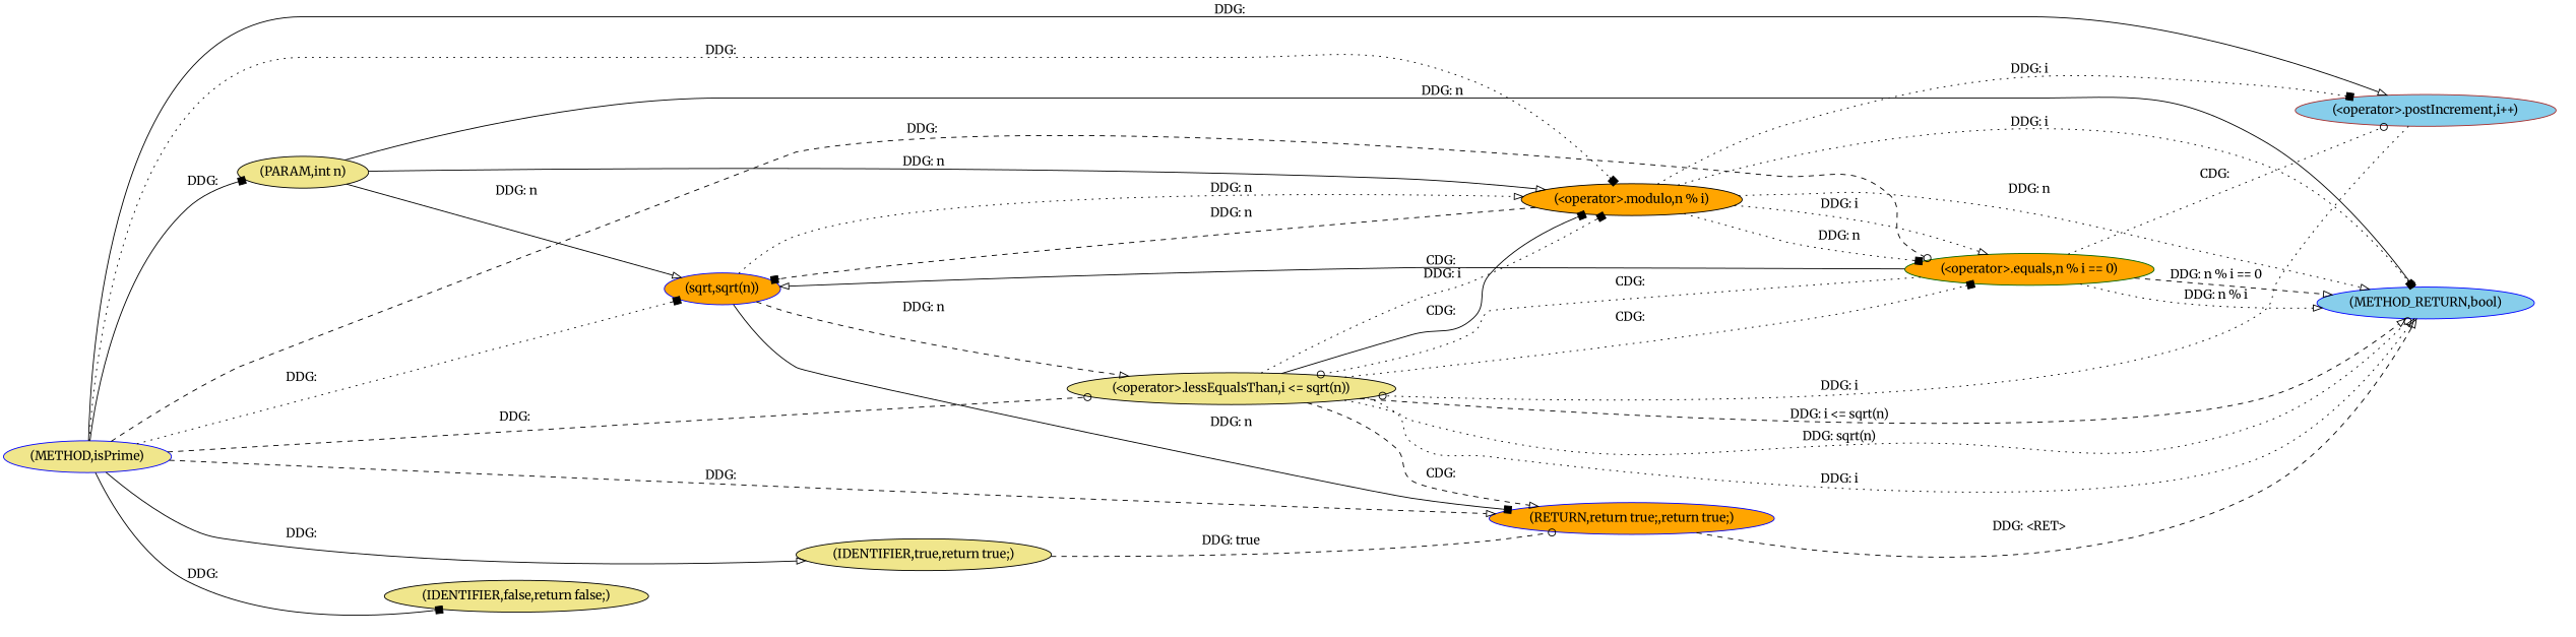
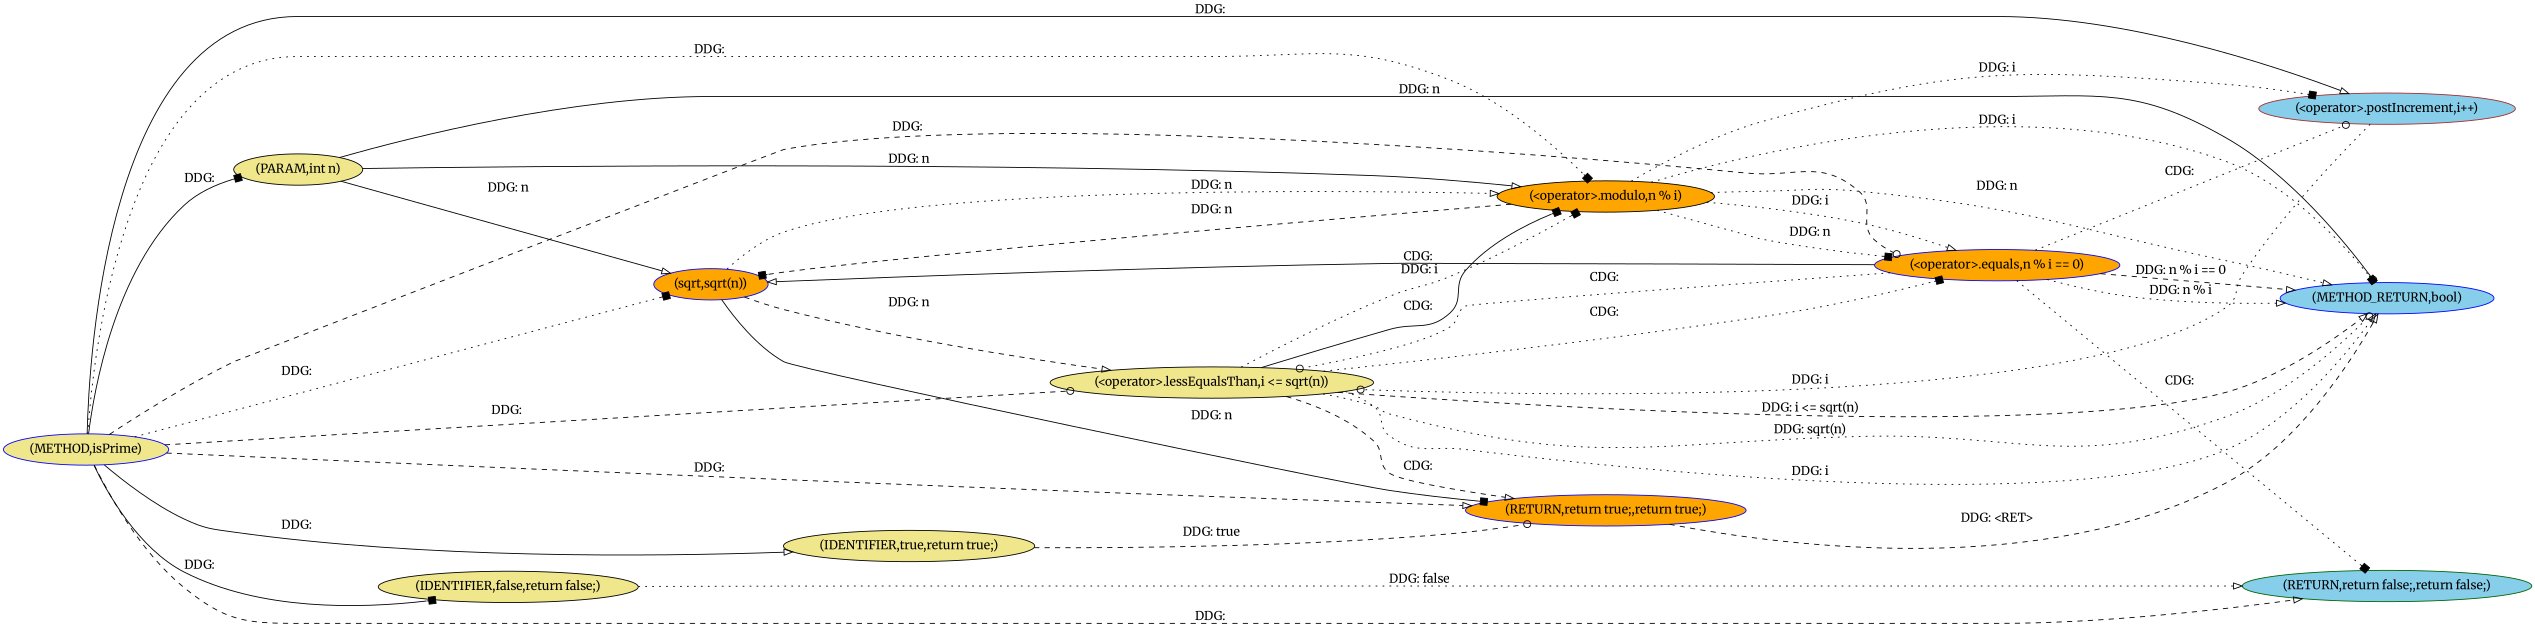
  digraph {
    fontname=Merriweather
    rankdir=LR
    node [color=black fillcolor=khaki fontname=Merriweather style=filled]
    edge [arrowhead=onormal fontname=Merriweather style=dotted]
    n1 [color=blue label="(METHOD,isPrime)"]
    n2 [label="(PARAM,int n)"]
    n3 [color=blue fillcolor=orange label="(RETURN,return true;,return true;)"]
    n4 [label="(<operator>.lessEqualsThan,i <= sqrt(n))"]
    n5 [color=brown fillcolor=skyblue label="(<operator>.postIncrement,i++)"]
    n6 [label="(IDENTIFIER,true,return true;)"]
-   n7 [color=darkgreen fillcolor=orange label="(<operator>.equals,n % i == 0)"]
+   n7 [color=blue fillcolor=orange label="(<operator>.equals,n % i == 0)"]
+   n8 [color=darkgreen fillcolor=skyblue label="(RETURN,return false;,return false;)"]
    n9 [color=blue fillcolor=orange label="(sqrt,sqrt(n))"]
    n10 [label="(IDENTIFIER,false,return false;)"]
    n11 [fillcolor=orange label="(<operator>.modulo,n % i)"]
    n12 [color=blue fillcolor=skyblue label="(METHOD_RETURN,bool)"]
    n1 -> n2 [arrowhead=box label="DDG: " style=solid]
    n1 -> n3 [label="DDG: " style=dashed]
    n1 -> n4 [arrowhead=odot label="DDG: " style=dashed]
    n1 -> n5 [label="DDG: " style=solid]
    n1 -> n6 [label="DDG: " style=solid]
    n1 -> n7 [arrowhead=odot label="DDG: " style=dashed]
+   n1 -> n8 [label="DDG: " style=dashed]
    n1 -> n9 [arrowhead=box label="DDG: "]
    n1 -> n10 [arrowhead=box label="DDG: " style=solid]
    n1 -> n11 [arrowhead=box label="DDG: "]
    n2 -> n9 [label="DDG: n" style=solid]
    n2 -> n11 [label="DDG: n" style=solid]
    n2 -> n12 [arrowhead=odot label="DDG: n" style=solid]
    n3 -> n12 [label="DDG: <RET>" style=dashed]
    n4 -> n3 [label="CDG: " style=dashed]
    n4 -> n7 [arrowhead=box label="CDG: "]
    n4 -> n11 [arrowhead=box label="DDG: i"]
    n4 -> n11 [arrowhead=box label="CDG: " style=solid]
    n4 -> n12 [label="DDG: i"]
    n4 -> n12 [arrowhead=odot label="DDG: sqrt(n)"]
    n4 -> n12 [label="DDG: i <= sqrt(n)" style=dashed]
    n5 -> n4 [arrowhead=odot label="DDG: i"]
    n6 -> n3 [arrowhead=odot label="DDG: true" style=dashed]
    n7 -> n4 [arrowhead=odot label="CDG: "]
    n7 -> n5 [arrowhead=odot label="CDG: "]
+   n7 -> n8 [arrowhead=box label="CDG: "]
    n7 -> n9 [label="CDG: " style=solid]
    n7 -> n12 [label="DDG: n % i"]
    n7 -> n12 [label="DDG: n % i == 0" style=dashed]
    n9 -> n3 [arrowhead=box label="DDG: n" style=solid]
    n9 -> n4 [label="DDG: n" style=dashed]
    n9 -> n11 [label="DDG: n"]
+   n10 -> n8 [label="DDG: false"]
    n11 -> n5 [arrowhead=box label="DDG: i"]
    n11 -> n7 [label="DDG: i"]
    n11 -> n7 [arrowhead=box label="DDG: n"]
    n11 -> n9 [arrowhead=box label="DDG: n" style=dashed]
    n11 -> n12 [label="DDG: n"]
    n11 -> n12 [arrowhead=box label="DDG: i"]
  }
